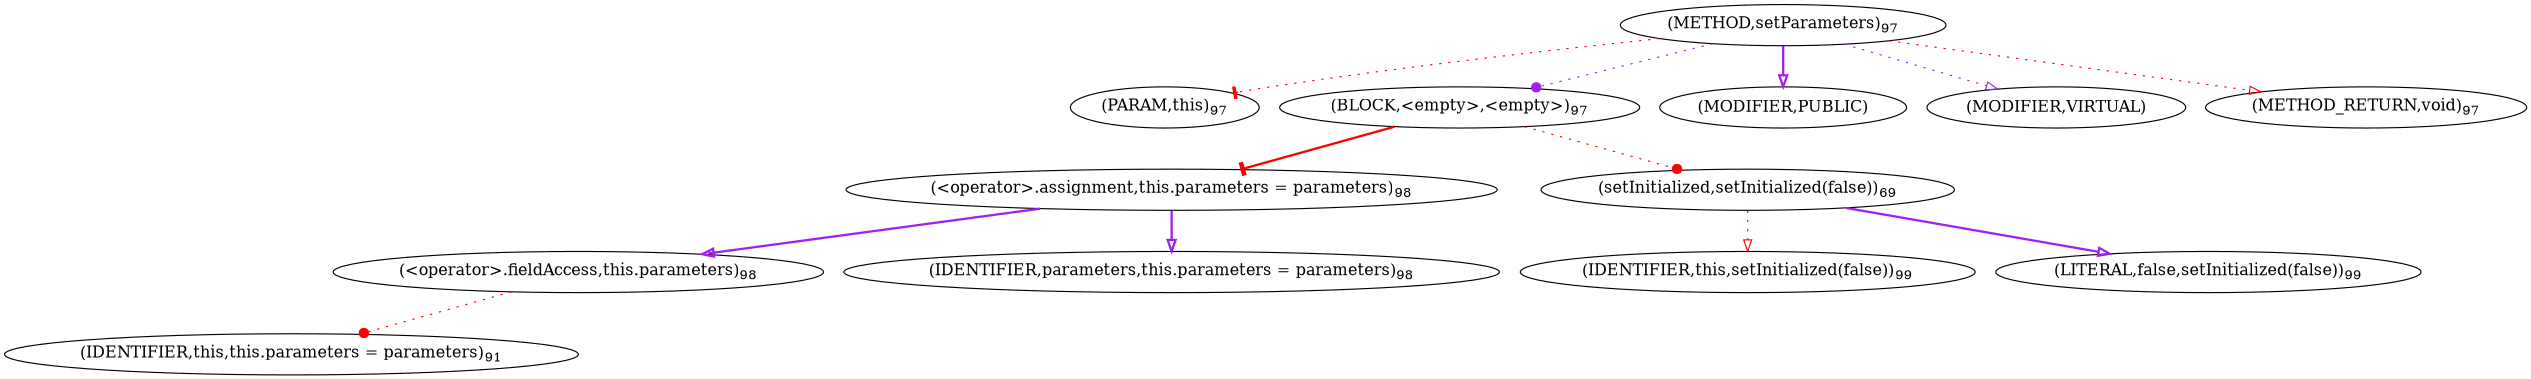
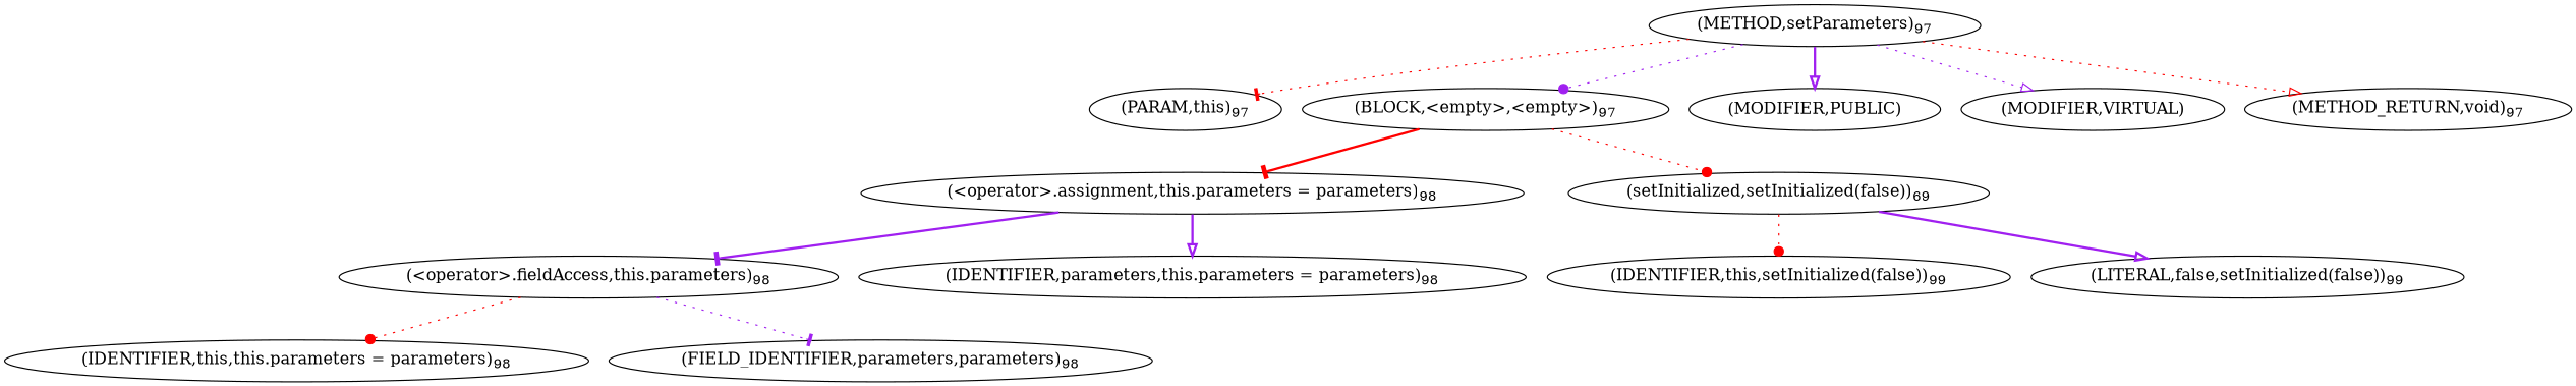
  digraph {
    edge [arrowhead=onormal color=purple style=dotted]
    n1 [label=<(METHOD,setParameters)<SUB>97</SUB>>]
    n2 [label=<(PARAM,this)<SUB>97</SUB>>]
    n3 [label=<(BLOCK,&lt;empty&gt;,&lt;empty&gt;)<SUB>97</SUB>>]
    n4 [label=<(MODIFIER,PUBLIC)>]
    n5 [label=<(MODIFIER,VIRTUAL)>]
    n6 [label=<(METHOD_RETURN,void)<SUB>97</SUB>>]
    n7 [label=<(&lt;operator&gt;.assignment,this.parameters = parameters)<SUB>98</SUB>>]
    n8 [label=<(setInitialized,setInitialized(false))<SUB>69</SUB>>]
    n9 [label=<(&lt;operator&gt;.fieldAccess,this.parameters)<SUB>98</SUB>>]
    n10 [label=<(IDENTIFIER,parameters,this.parameters = parameters)<SUB>98</SUB>>]
    n11 [label=<(IDENTIFIER,this,setInitialized(false))<SUB>99</SUB>>]
    n12 [label=<(LITERAL,false,setInitialized(false))<SUB>99</SUB>>]
-   n13 [label=<(IDENTIFIER,this,this.parameters = parameters)<SUB>91</SUB>>]
+   n13 [label=<(IDENTIFIER,this,this.parameters = parameters)<SUB>98</SUB>>]
+   n14 [label=<(FIELD_IDENTIFIER,parameters,parameters)<SUB>98</SUB>>]
    n1 -> n2 [arrowhead=tee color=red]
    n1 -> n3 [arrowhead=dot]
    n1 -> n4 [style=bold]
    n1 -> n5
    n1 -> n6 [color=red]
    n3 -> n7 [arrowhead=tee color=red style=bold]
    n3 -> n8 [arrowhead=dot color=red]
-   n7 -> n9 [style=bold]
+   n7 -> n9 [arrowhead=tee style=bold]
    n7 -> n10 [style=bold]
-   n8 -> n11 [color=red]
+   n8 -> n11 [arrowhead=dot color=red]
    n8 -> n12 [style=bold]
    n9 -> n13 [arrowhead=dot color=red]
+   n9 -> n14 [arrowhead=tee]
  }
